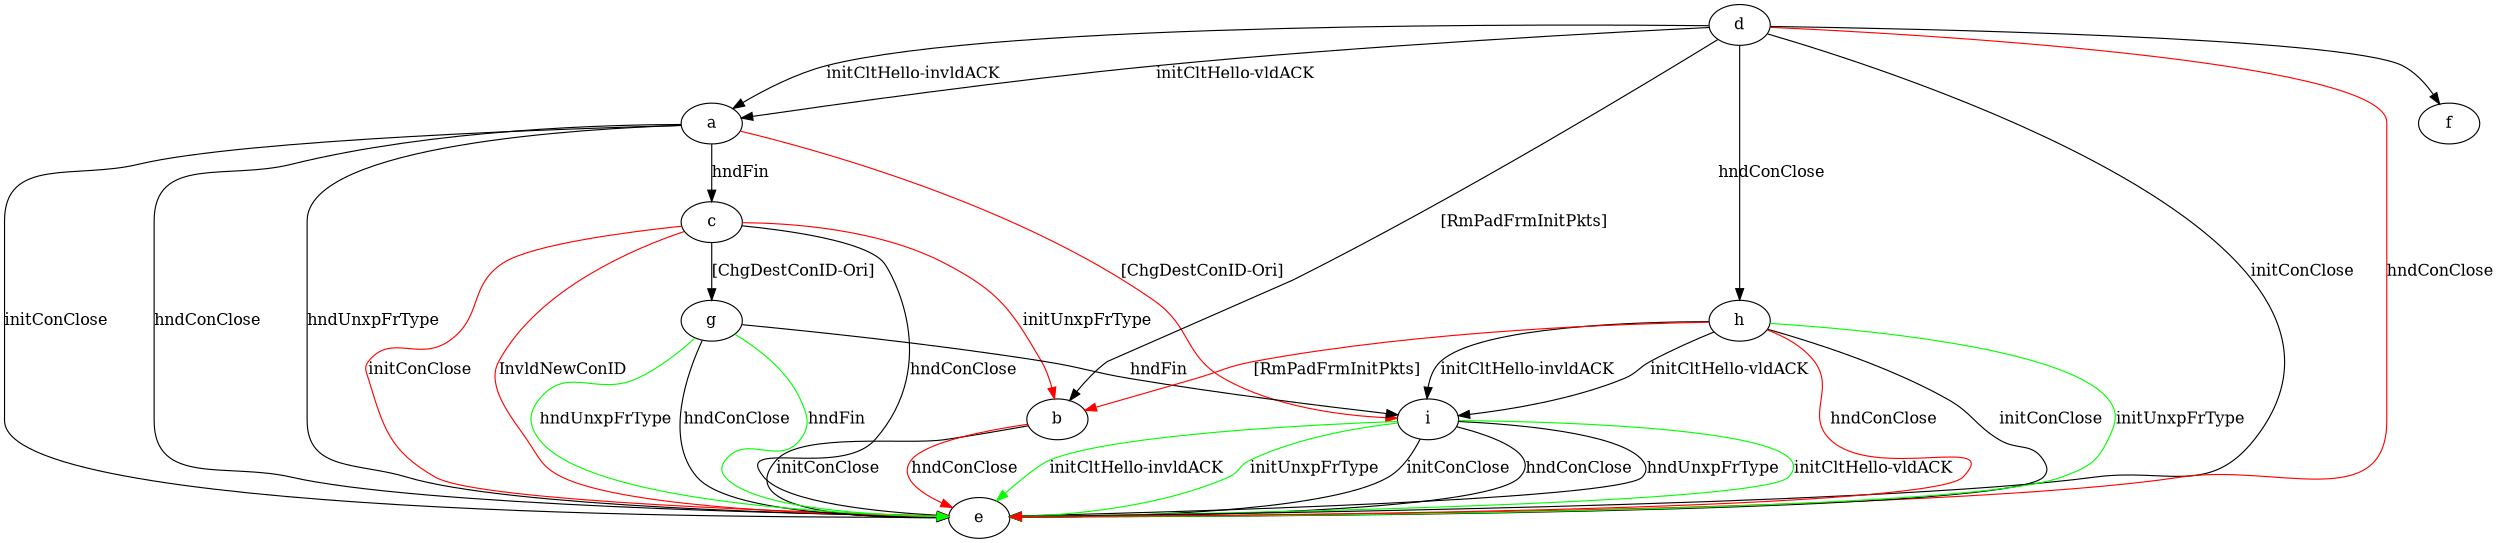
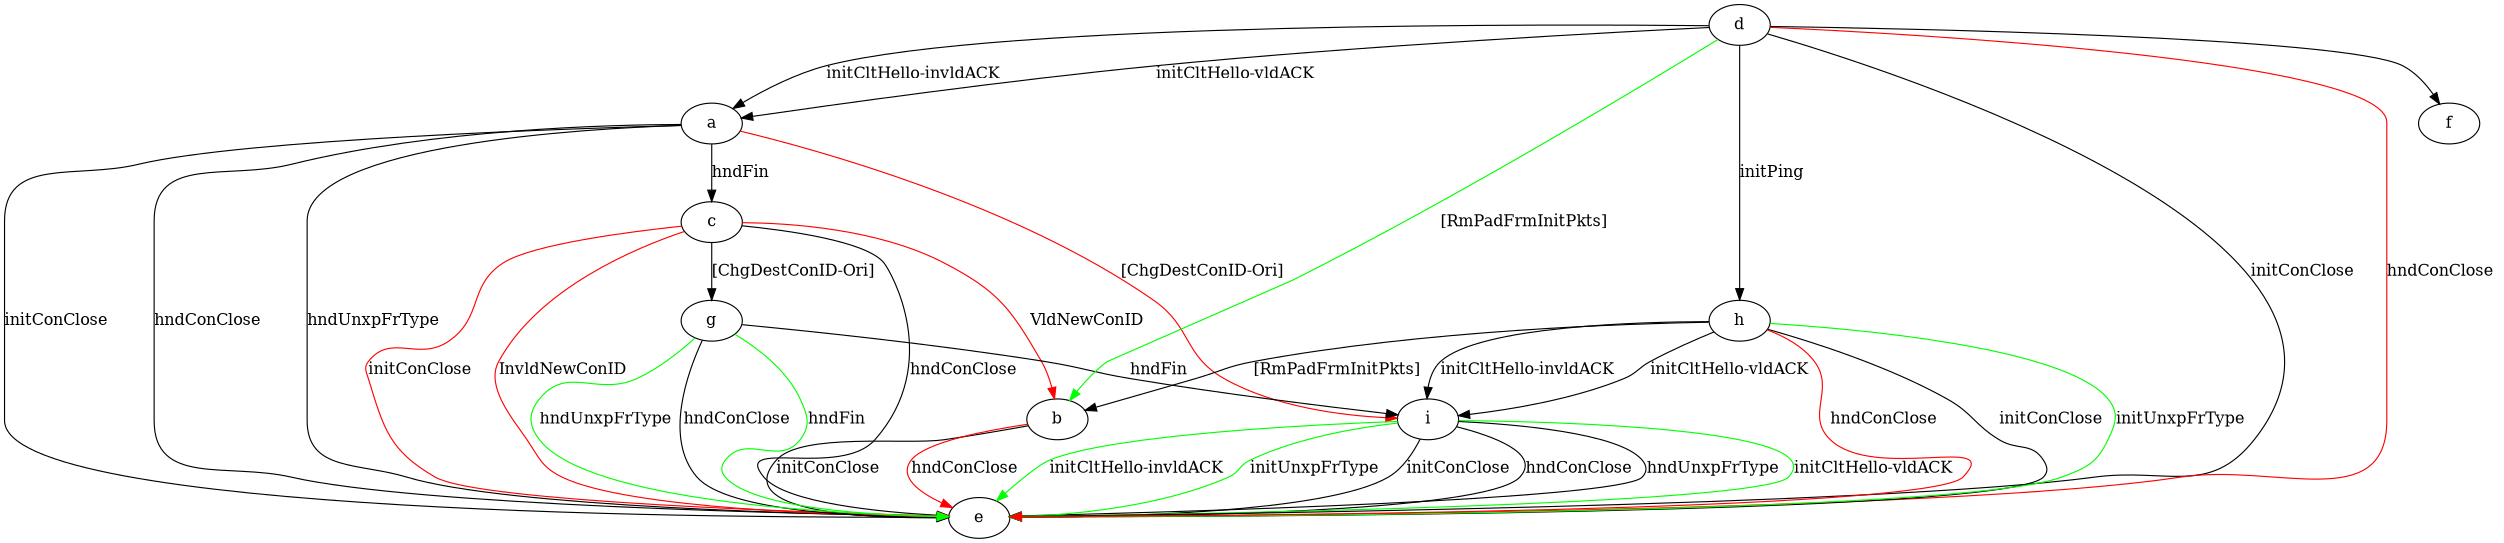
  digraph {
    a
    c
    e
    i
    b
    g
    d
    h
    f
    a -> c [label="hndFin "]
    a -> e [label="initConClose "]
    a -> e [label="hndConClose "]
    a -> e [label="hndUnxpFrType "]
    a -> i [color=red label="[ChgDestConID-Ori] "]
    c -> e [label="hndConClose "]
    c -> e [color=red label="initConClose "]
    c -> e [color=red label="InvldNewConID "]
-   c -> b [color=red label="initUnxpFrType "]
+   c -> b [color=red label="VldNewConID "]
    c -> g [color=black label="[ChgDestConID-Ori] "]
    i -> e [label="initConClose "]
    i -> e [label="hndConClose "]
    i -> e [label="hndUnxpFrType "]
    i -> e [color=green label="initCltHello-vldACK "]
    i -> e [color=green label="initCltHello-invldACK "]
    i -> e [color=green label="initUnxpFrType "]
    b -> e [label="initConClose "]
    b -> e [color=red label="hndConClose "]
    g -> e [label="hndConClose "]
    g -> e [color=green label="hndFin "]
    g -> e [color=green label="hndUnxpFrType "]
    g -> i [label="hndFin "]
    d -> a [label="initCltHello-vldACK "]
    d -> a [label="initCltHello-invldACK "]
    d -> e [label="initConClose "]
    d -> e [color=red label="hndConClose "]
-   d -> b [label="[RmPadFrmInitPkts] "]
-   d -> h [label="hndConClose "]
+   d -> b [label="[RmPadFrmInitPkts] " color=green]
+   d -> h [label="initPing "]
    d -> f
    h -> e [label="initConClose "]
    h -> e [color=green label="initUnxpFrType "]
    h -> e [color=red label="hndConClose "]
    h -> i [label="initCltHello-vldACK "]
    h -> i [label="initCltHello-invldACK "]
-   h -> b [color=red label="[RmPadFrmInitPkts] "]
+   h -> b [color=black label="[RmPadFrmInitPkts] "]
  }
